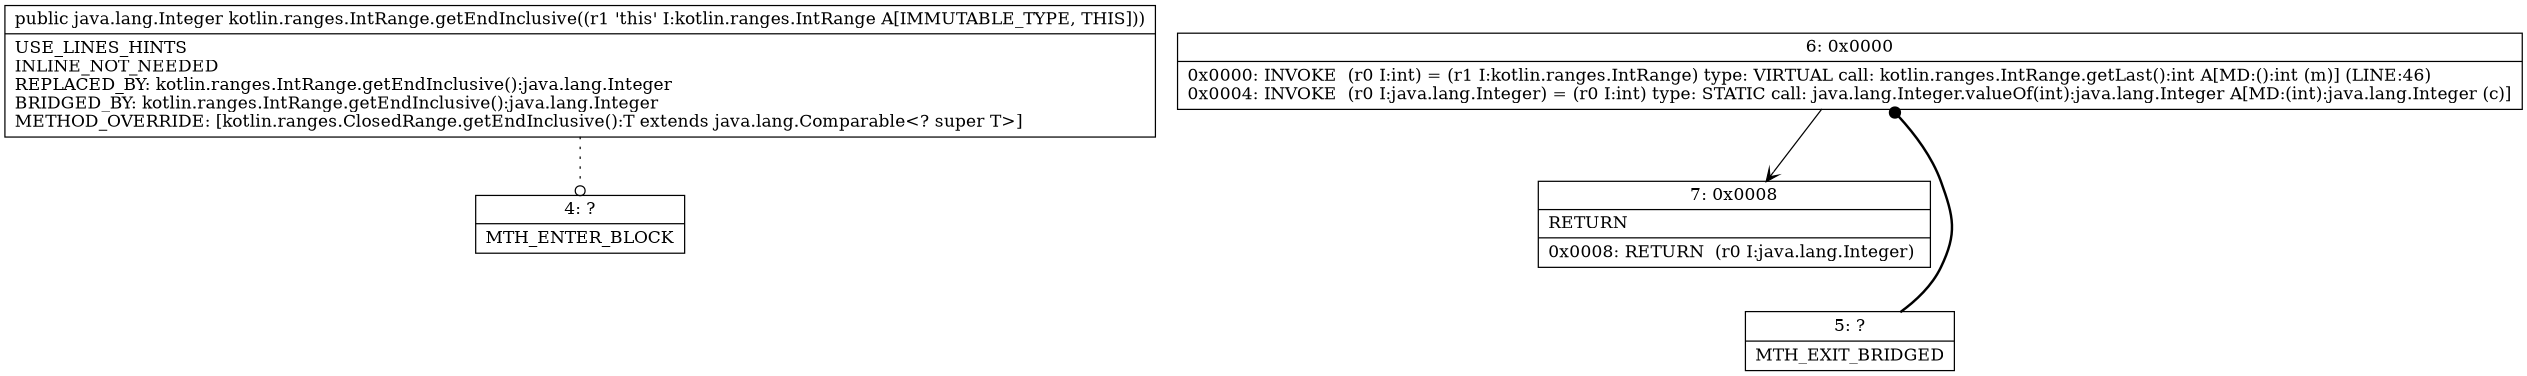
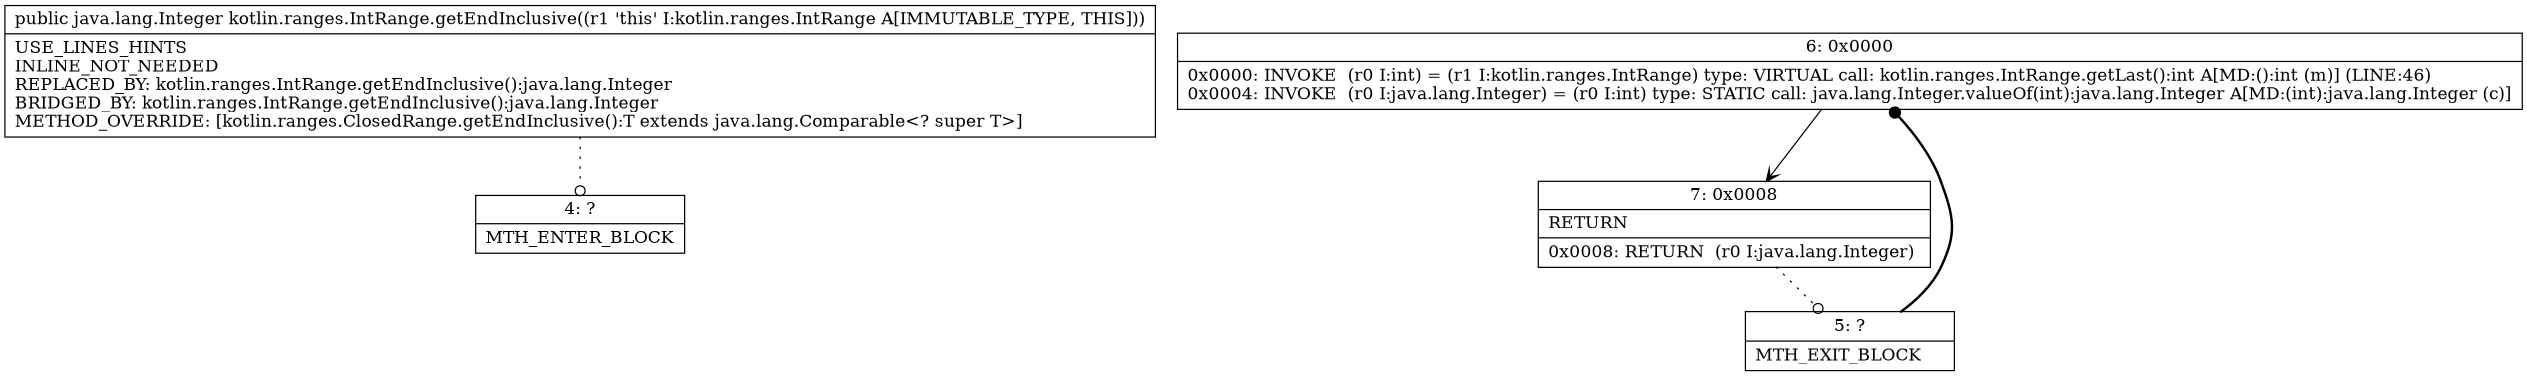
  digraph {
    node [shape=record]
    edge [arrowhead=odot style=dotted]
    n1 [label="{4\:\ ?|MTH_ENTER_BLOCK\l}"]
    n2 [label="{6\:\ 0x0000|0x0000: INVOKE  (r0 I:int) = (r1 I:kotlin.ranges.IntRange) type: VIRTUAL call: kotlin.ranges.IntRange.getLast():int A[MD:():int (m)] (LINE:46)\l0x0004: INVOKE  (r0 I:java.lang.Integer) = (r0 I:int) type: STATIC call: java.lang.Integer.valueOf(int):java.lang.Integer A[MD:(int):java.lang.Integer (c)]\l}"]
    n3 [label="{7\:\ 0x0008|RETURN\l|0x0008: RETURN  (r0 I:java.lang.Integer) \l}"]
-   n4 [label="{5\:\ ?|MTH_EXIT_BRIDGED\l}"]
+   n4 [label="{5\:\ ?|MTH_EXIT_BLOCK\l}"]
    n5 [label="{public java.lang.Integer kotlin.ranges.IntRange.getEndInclusive((r1 'this' I:kotlin.ranges.IntRange A[IMMUTABLE_TYPE, THIS]))  | USE_LINES_HINTS\lINLINE_NOT_NEEDED\lREPLACED_BY: kotlin.ranges.IntRange.getEndInclusive():java.lang.Integer\lBRIDGED_BY: kotlin.ranges.IntRange.getEndInclusive():java.lang.Integer\lMETHOD_OVERRIDE: [kotlin.ranges.ClosedRange.getEndInclusive():T extends java.lang.Comparable\<? super T\>]\l}"]
    n2 -> n3 [arrowhead=vee style=solid]
+   n3 -> n4
    n4 -> n2 [arrowhead=dot style=bold]
    n5 -> n1
  }
